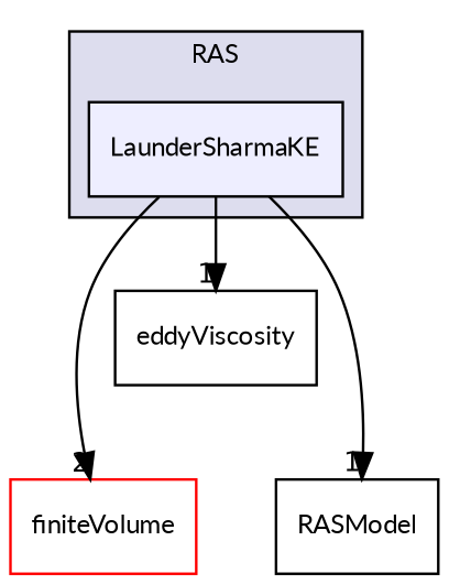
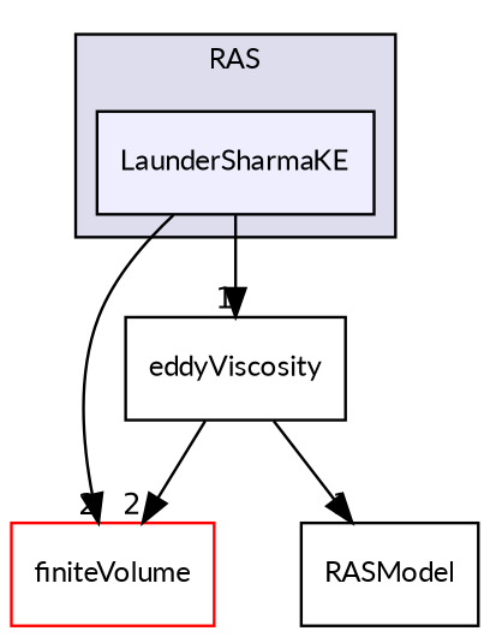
  digraph {
    compound=true
    fontname=Lato
    node [fontname=Lato fontsize=10 shape=box]
    edge [headlabel=2 labeldistance=1.5 labelfontname=Helvetica labelfontsize=10 fontname=Lato]
    n1 [fillcolor="#eeeeff" label=LaunderSharmaKE pencolor=black style=filled]
    n2 [color=red label=finiteVolume]
    n3 [label=RASModel]
    n4 [label=eddyViscosity]
    subgraph cluster_1 {
      bgcolor="#ddddee"
      fontsize=10
      label=RAS
      pencolor=black
      n1
    }
    n1 -> n2
-   n1 -> n3 [headlabel=1]
+   n4 -> n3 [headlabel=1]
    n1 -> n4 [headlabel=1]
+   n4 -> n2
  }
